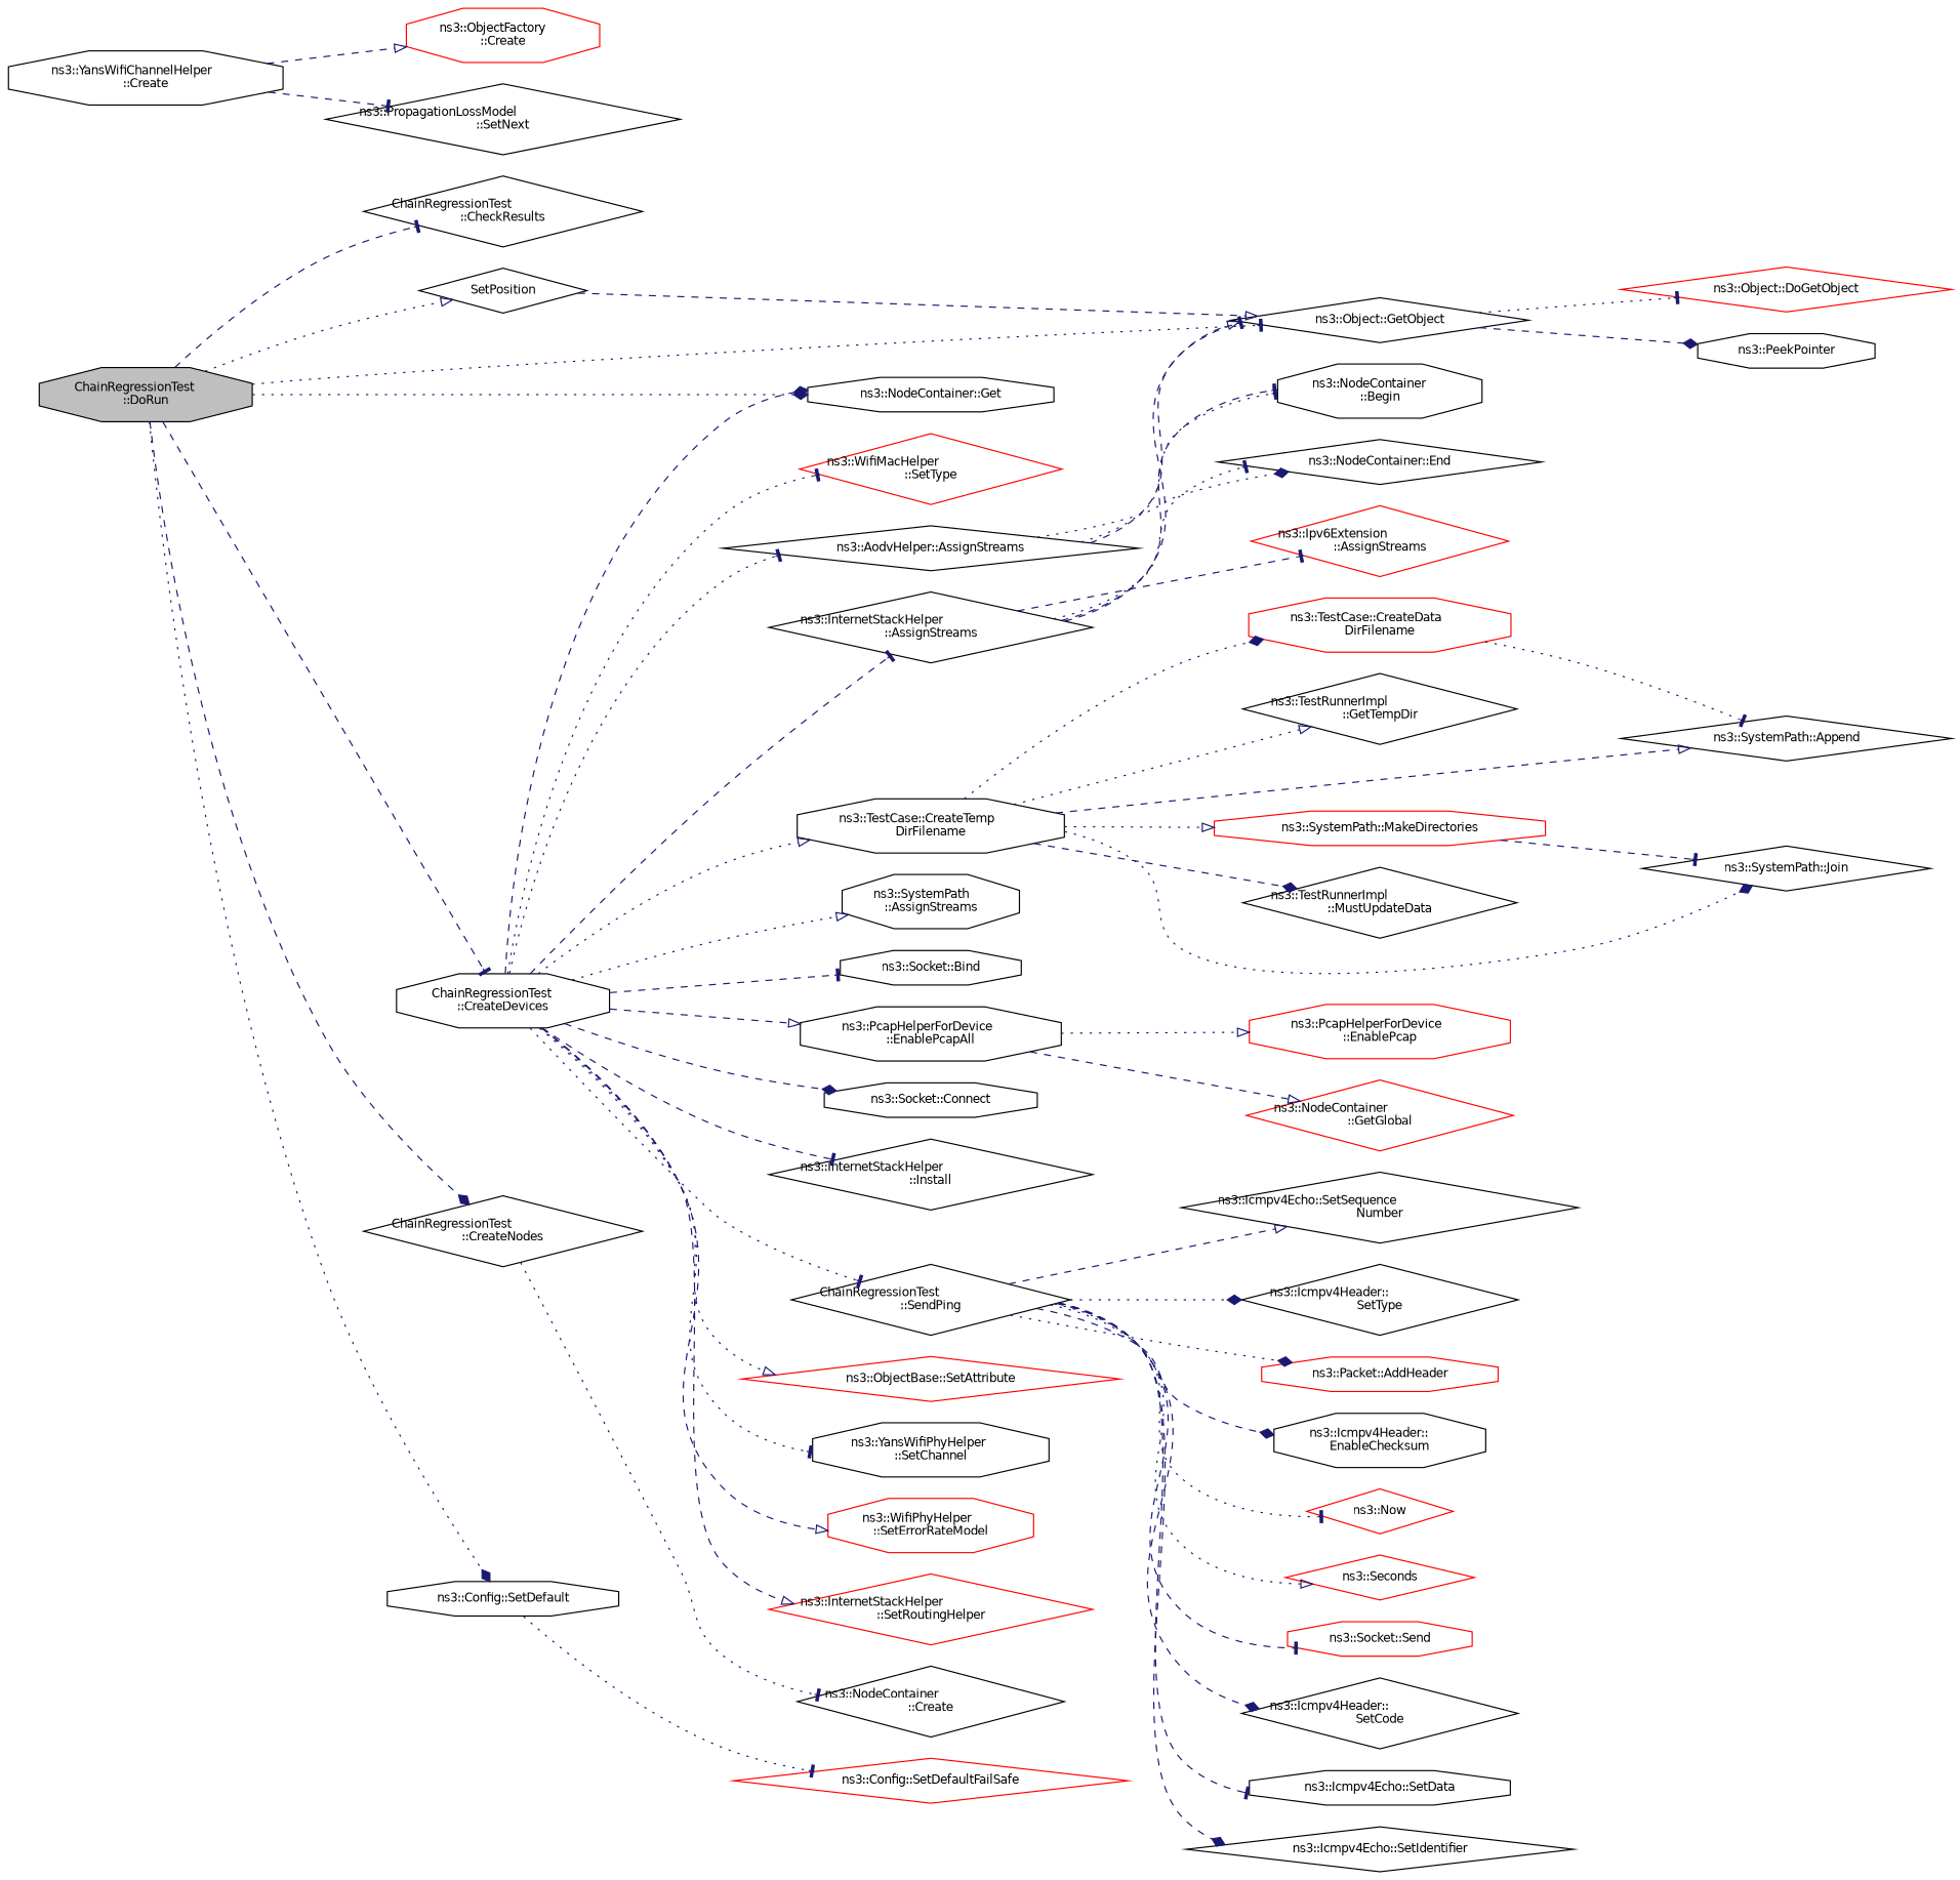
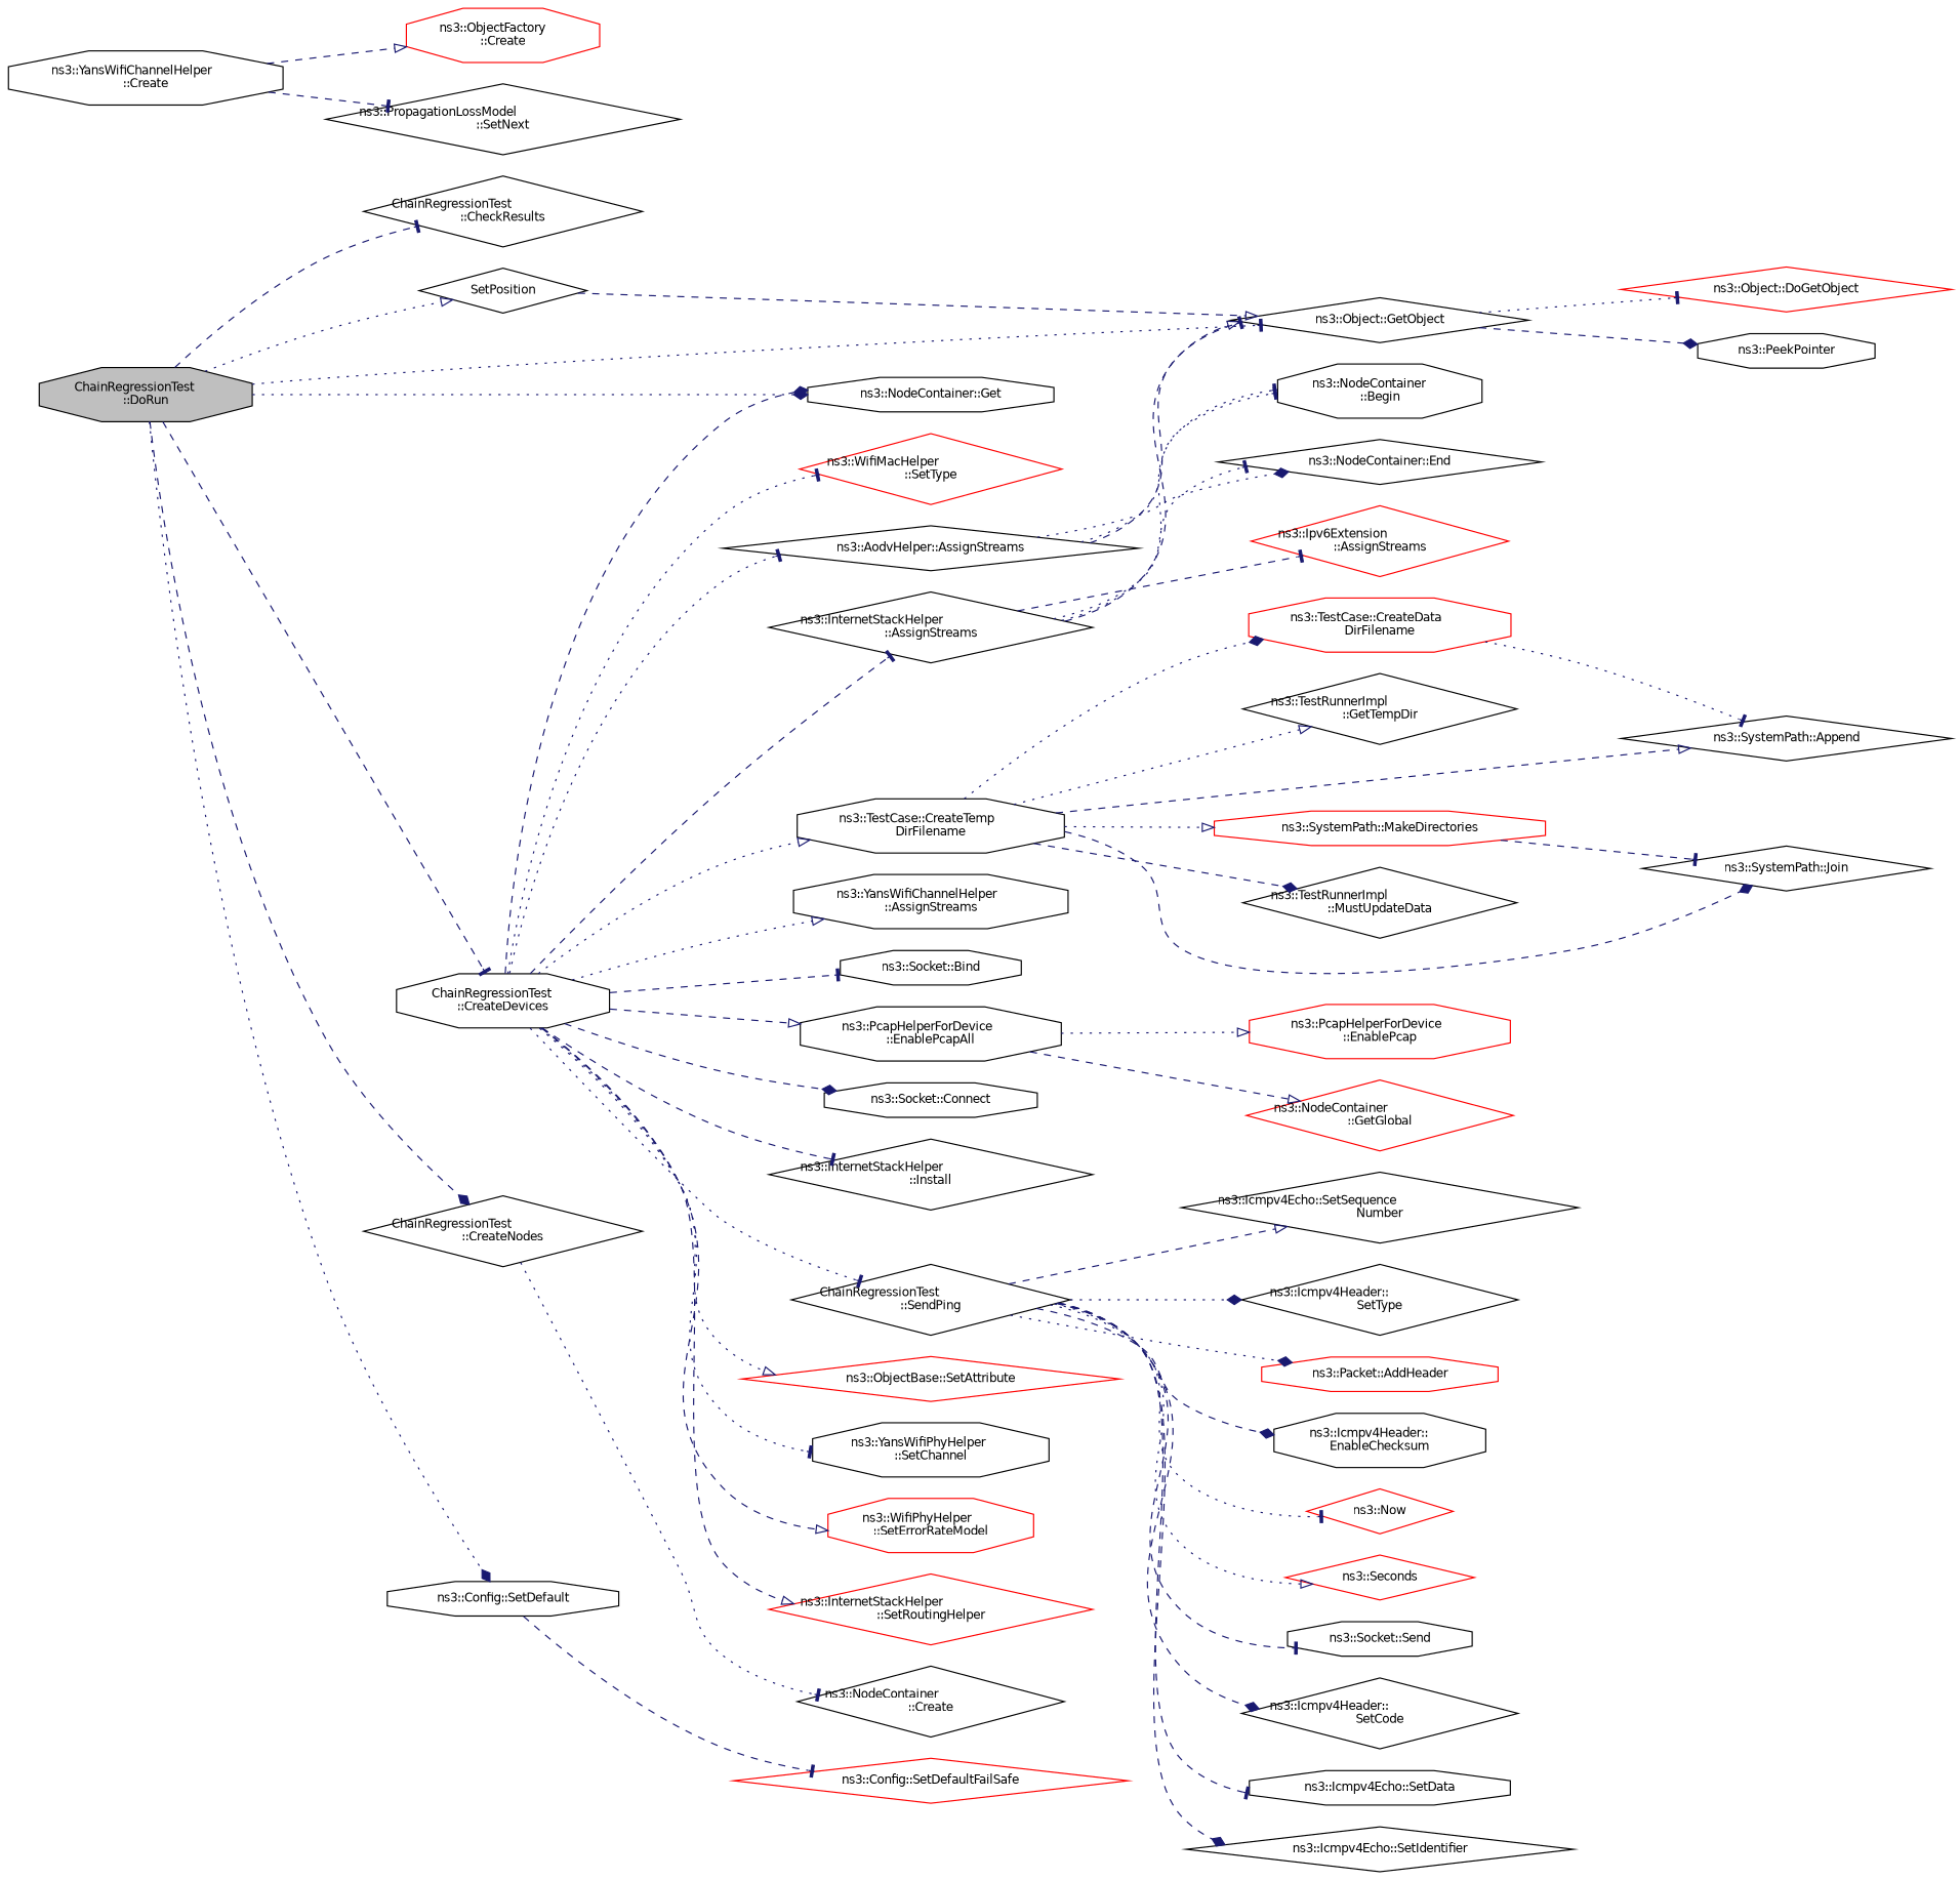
  digraph {
    rankdir=LR
    node [color=black fillcolor=white fontname=Helvetica fontsize=10 shape=diamond style=filled]
    edge [arrowhead=tee color=midnightblue fontname=Helvetica fontsize=10 labelfontname=Helvetica labelfontsize=10 style=dashed]
    n1 [fillcolor=grey75 fontcolor=black height=0.2 label="ChainRegressionTest\l::DoRun" shape=octagon width=0.4]
    n2 [height=0.2 label="ChainRegressionTest\l::CheckResults" width=0.4]
    n3 [height=0.2 label="ChainRegressionTest\l::CreateDevices" shape=octagon width=0.4]
    n4 [height=0.2 label="ns3::Object::GetObject" width=0.4]
    n5 [height=0.2 label="ns3::NodeContainer::Get" shape=octagon width=0.4]
    n6 [height=0.2 label="ChainRegressionTest\l::CreateNodes" width=0.4]
    n7 [height=0.2 label="ns3::Config::SetDefault" shape=octagon width=0.4]
    n8 [height=0.2 label=SetPosition width=0.4]
    n9 [height=0.2 label="ns3::AodvHelper::AssignStreams" width=0.4]
    n10 [height=0.2 label="ns3::InternetStackHelper\l::AssignStreams" width=0.4]
-   n11 [height=0.2 label="ns3::SystemPath\l::AssignStreams" shape=octagon width=0.4]
+   n11 [height=0.2 label="ns3::YansWifiChannelHelper\l::AssignStreams" shape=octagon width=0.4]
    n12 [height=0.2 label="ns3::Socket::Bind" shape=octagon width=0.4]
    n13 [height=0.2 label="ns3::Socket::Connect" shape=octagon width=0.4]
    n14 [height=0.2 label="ns3::TestCase::CreateTemp\lDirFilename" shape=octagon width=0.4]
    n15 [height=0.2 label="ns3::PcapHelperForDevice\l::EnablePcapAll" shape=octagon width=0.4]
    n16 [height=0.2 label="ns3::InternetStackHelper\l::Install" width=0.4]
    n17 [height=0.2 label="ChainRegressionTest\l::SendPing" width=0.4]
    n18 [color=red height=0.2 label="ns3::ObjectBase::SetAttribute" width=0.4]
    n19 [height=0.2 label="ns3::YansWifiPhyHelper\l::SetChannel" shape=octagon width=0.4]
    n20 [color=red height=0.2 label="ns3::WifiPhyHelper\l::SetErrorRateModel" shape=octagon width=0.4]
    n21 [color=red height=0.2 label="ns3::InternetStackHelper\l::SetRoutingHelper" width=0.4]
    n22 [color=red height=0.2 label="ns3::WifiMacHelper\l::SetType" width=0.4]
    n23 [color=red height=0.2 label="ns3::Object::DoGetObject" width=0.4]
    n24 [height=0.2 label="ns3::PeekPointer" shape=octagon width=0.4]
    n25 [height=0.2 label="ns3::NodeContainer\l::Create" width=0.4]
    n26 [color=red height=0.2 label="ns3::Config::SetDefaultFailSafe" width=0.4]
    n27 [height=0.2 label="ns3::NodeContainer\l::Begin" shape=octagon width=0.4]
    n28 [height=0.2 label="ns3::NodeContainer::End" width=0.4]
    n29 [color=red height=0.2 label="ns3::Ipv6Extension\l::AssignStreams" width=0.4]
    n30 [height=0.2 label="ns3::YansWifiChannelHelper\l::Create" shape=octagon width=0.4]
    n31 [color=red height=0.2 label="ns3::ObjectFactory\l::Create" shape=octagon width=0.4]
    n32 [height=0.2 label="ns3::PropagationLossModel\l::SetNext" width=0.4]
    n33 [height=0.2 label="ns3::SystemPath::Append" width=0.4]
    n34 [color=red height=0.2 label="ns3::TestCase::CreateData\lDirFilename" shape=octagon width=0.4]
    n35 [height=0.2 label="ns3::TestRunnerImpl\l::GetTempDir" width=0.4]
    n36 [height=0.2 label="ns3::SystemPath::Join" width=0.4]
    n37 [color=red height=0.2 label="ns3::SystemPath::MakeDirectories" shape=octagon width=0.4]
    n38 [height=0.2 label="ns3::TestRunnerImpl\l::MustUpdateData" width=0.4]
    n39 [color=red height=0.2 label="ns3::PcapHelperForDevice\l::EnablePcap" shape=octagon width=0.4]
    n40 [color=red height=0.2 label="ns3::NodeContainer\l::GetGlobal" width=0.4]
    n41 [color=red height=0.2 label="ns3::Packet::AddHeader" shape=octagon width=0.4]
    n42 [height=0.2 label="ns3::Icmpv4Header::\lEnableChecksum" shape=octagon width=0.4]
    n43 [color=red height=0.2 label="ns3::Now" width=0.4]
    n44 [color=red height=0.2 label="ns3::Seconds" width=0.4]
-   n45 [color=red height=0.2 label="ns3::Socket::Send" shape=octagon width=0.4]
+   n45 [height=0.2 label="ns3::Socket::Send" shape=octagon width=0.4]
    n46 [height=0.2 label="ns3::Icmpv4Header::\lSetCode" width=0.4]
    n47 [height=0.2 label="ns3::Icmpv4Echo::SetData" shape=octagon width=0.4]
    n48 [height=0.2 label="ns3::Icmpv4Echo::SetIdentifier" width=0.4]
    n49 [height=0.2 label="ns3::Icmpv4Echo::SetSequence\lNumber" width=0.4]
    n50 [height=0.2 label="ns3::Icmpv4Header::\lSetType" width=0.4]
    n1 -> n2
    n1 -> n3
    n1 -> n4 [style=dotted]
    n1 -> n5 [arrowhead=diamond style=dotted]
    n1 -> n6 [arrowhead=diamond]
    n1 -> n7 [arrowhead=diamond style=dotted]
    n1 -> n8 [arrowhead=onormal style=dotted]
    n3 -> n5 [arrowhead=diamond]
    n3 -> n9 [style=dotted]
    n3 -> n10
    n3 -> n11 [arrowhead=onormal style=dotted]
    n3 -> n12
    n3 -> n13 [arrowhead=diamond]
    n3 -> n14 [arrowhead=onormal style=dotted]
    n3 -> n15 [arrowhead=onormal]
    n3 -> n16
    n3 -> n17 [style=dotted]
    n3 -> n18 [arrowhead=onormal style=dotted]
    n3 -> n19 [style=dotted]
    n3 -> n20 [arrowhead=onormal]
    n3 -> n21 [arrowhead=onormal]
    n3 -> n22 [style=dotted]
    n4 -> n23 [style=dotted]
    n4 -> n24 [arrowhead=diamond]
    n6 -> n25 [style=dotted]
-   n7 -> n26 [style=dotted]
+   n7 -> n26
    n8 -> n4 [arrowhead=onormal]
    n9 -> n4
    n9 -> n27 [style=dotted]
    n9 -> n28 [arrowhead=diamond style=dotted]
    n10 -> n4 [arrowhead=onormal]
-   n10 -> n27
+   n10 -> n27 [style=dotted]
    n10 -> n28 [style=dotted]
    n10 -> n29
    n14 -> n33 [arrowhead=onormal]
    n14 -> n34 [arrowhead=diamond style=dotted]
    n14 -> n35 [arrowhead=onormal style=dotted]
-   n14 -> n36 [arrowhead=diamond style=dotted]
+   n14 -> n36 [arrowhead=diamond]
    n14 -> n37 [arrowhead=onormal style=dotted]
    n14 -> n38 [arrowhead=diamond]
    n15 -> n39 [arrowhead=onormal style=dotted]
    n15 -> n40 [arrowhead=onormal]
    n17 -> n41 [arrowhead=diamond style=dotted]
    n17 -> n42 [arrowhead=diamond]
    n17 -> n43 [style=dotted]
    n17 -> n44 [arrowhead=onormal style=dotted]
    n17 -> n45
    n17 -> n46 [arrowhead=diamond]
    n17 -> n47
    n17 -> n48 [arrowhead=diamond]
    n17 -> n49 [arrowhead=onormal]
    n17 -> n50 [arrowhead=diamond style=dotted]
    n30 -> n31 [arrowhead=onormal]
    n30 -> n32
    n34 -> n33 [style=dotted]
    n37 -> n36
  }
